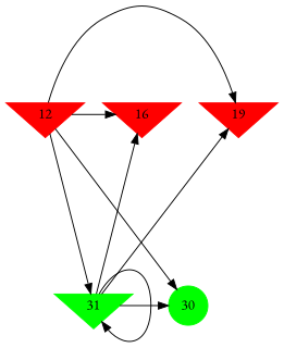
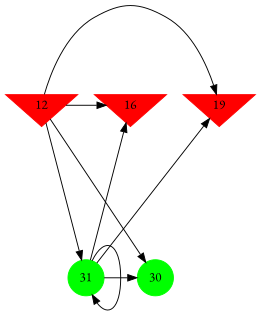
  digraph {
    ranksep=2.0
    fontname="EB Garamond"
    node [color=red shape=invtriangle style=filled fontname="EB Garamond"]
    edge [fontname="EB Garamond"]
    12
    16
    19
    30 [color=green shape=circle]
-   31 [color=green]
+   31 [color=green shape=circle]
    subgraph sub_1 {
      rank=same
      12
      16
      19
    }
    subgraph sub_2 {
      rank=same
    }
    subgraph sub_3 {
      rank=same
      30
      31
    }
    12 -> 16
    12 -> 19
    12 -> 30
    12 -> 31
    31 -> 16
    31 -> 19
    31 -> 30
    31 -> 31
  }
